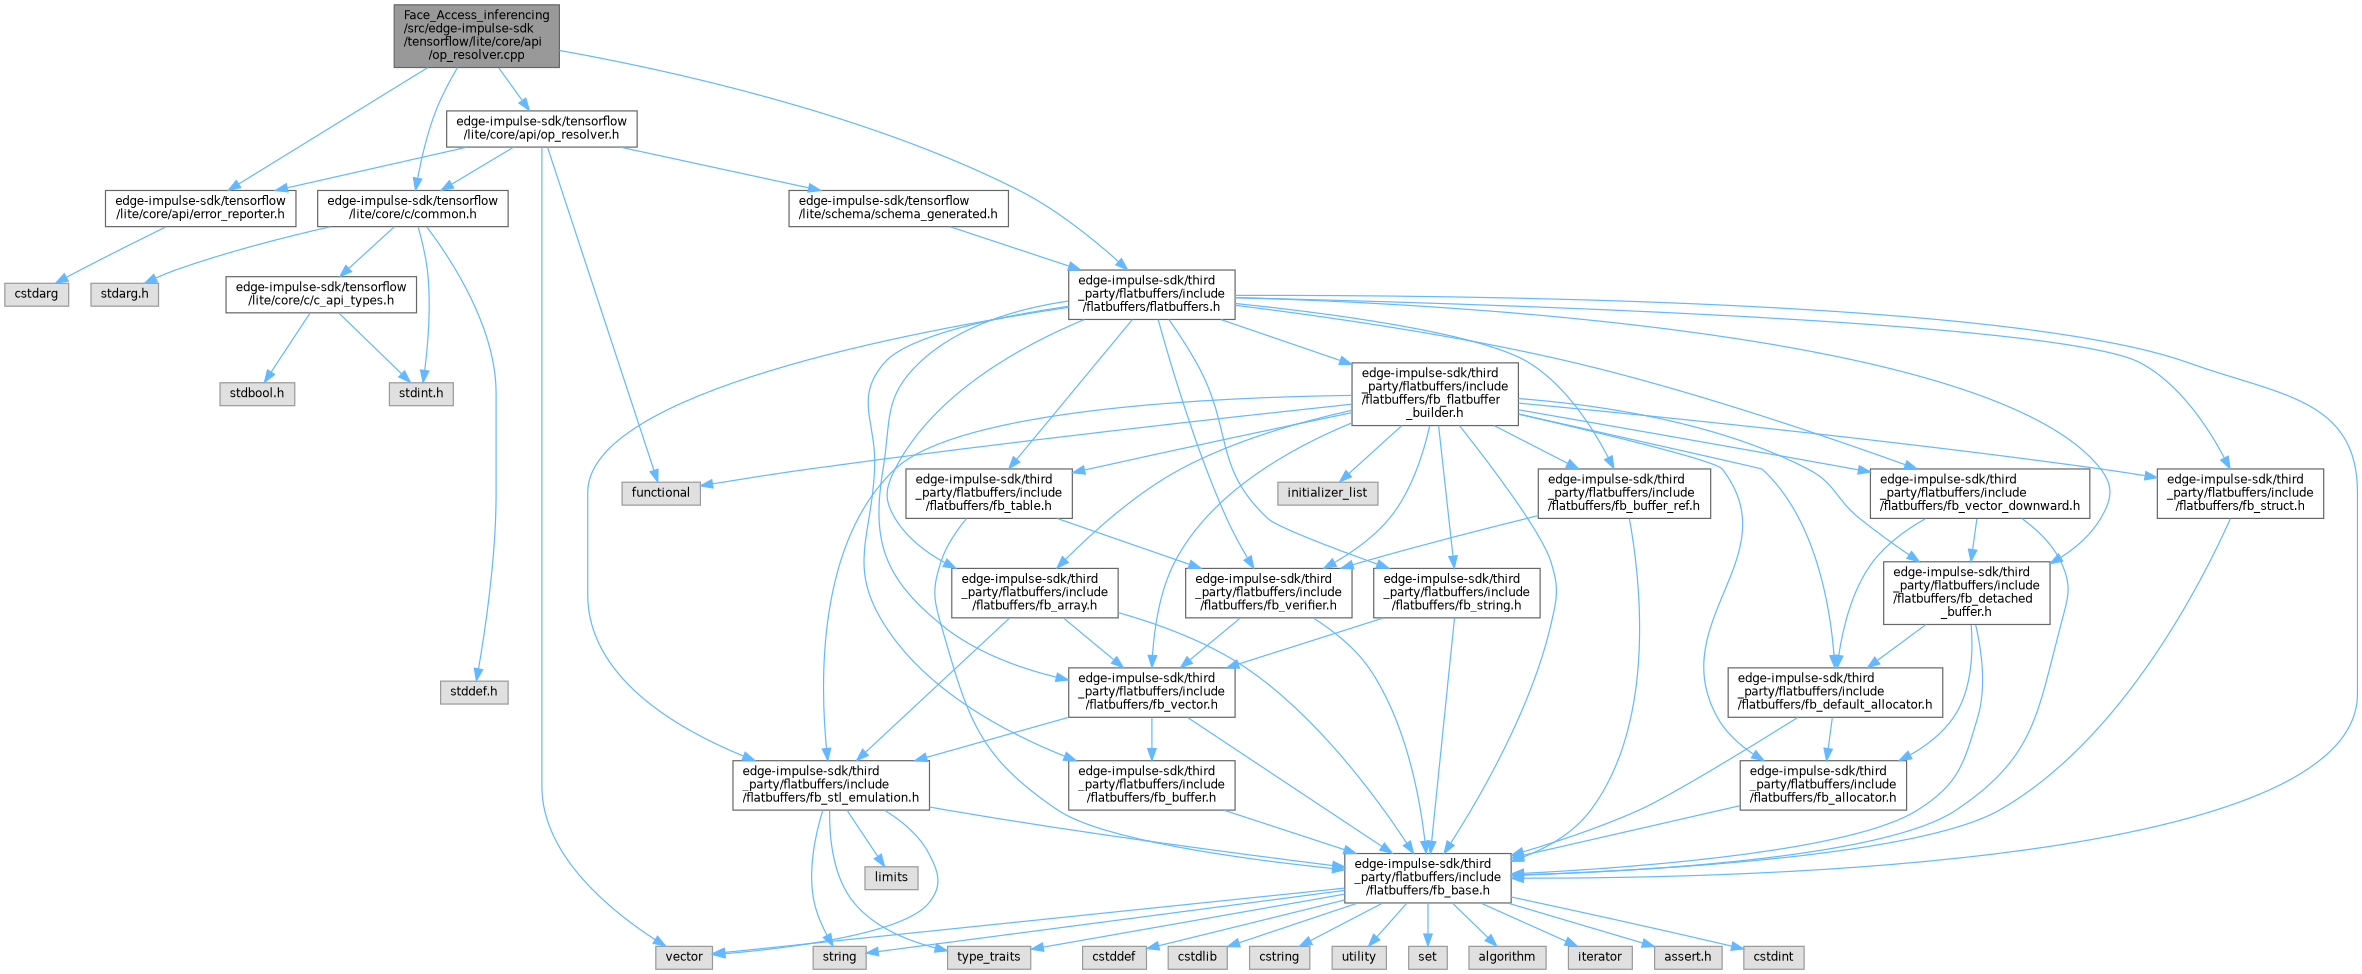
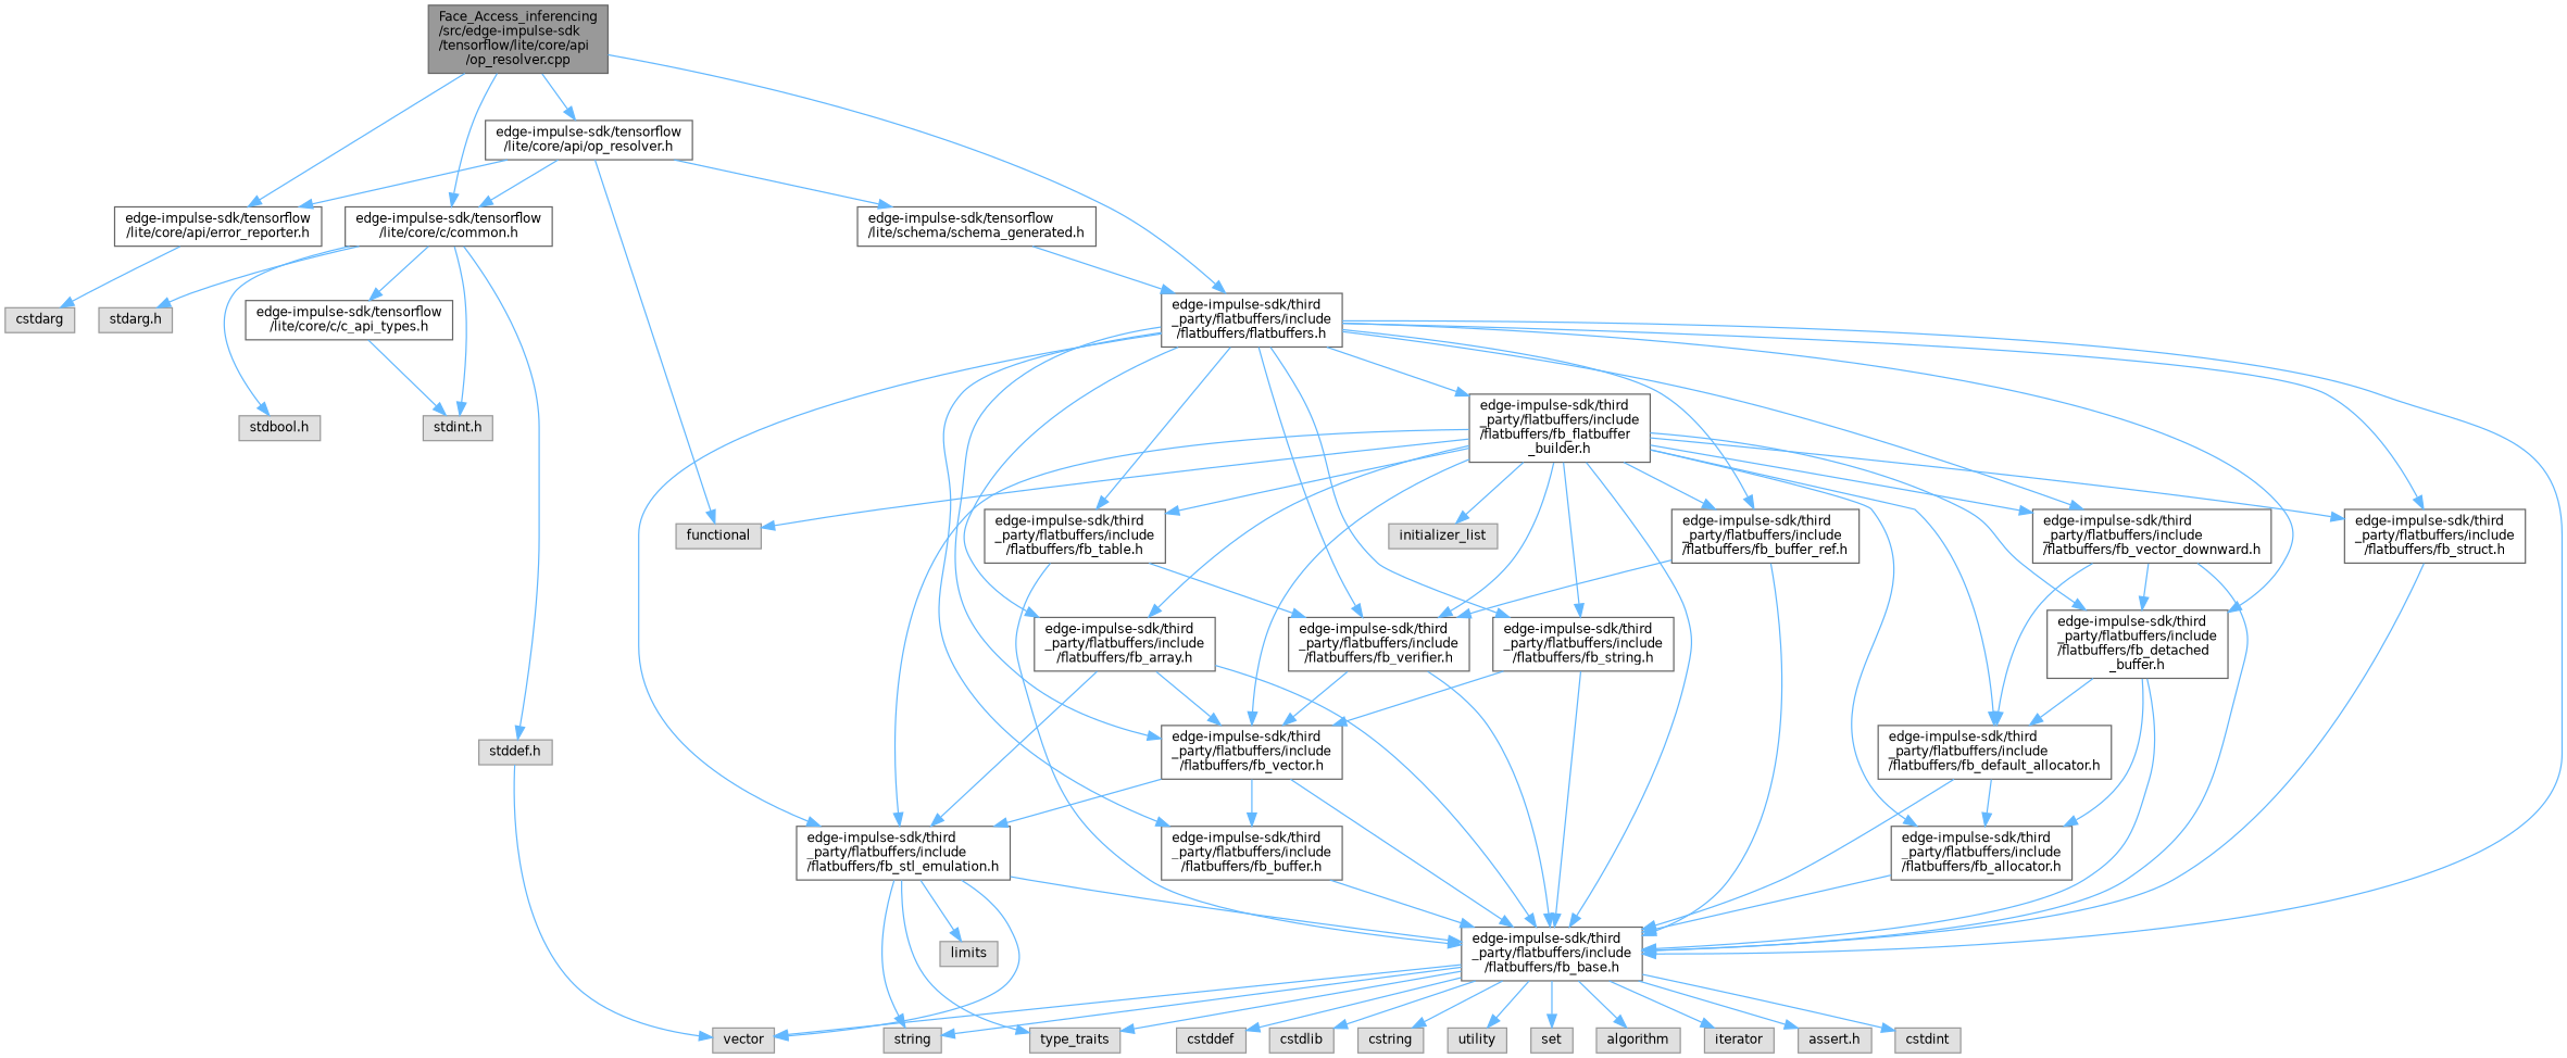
  digraph {
    node [color=grey40 fillcolor=white fontname=Helvetica fontsize=10 shape=box style=filled]
    edge [color=steelblue1 fontname=Helvetica fontsize=10 labelfontname=Helvetica labelfontsize=10 style=solid]
    n1 [color=gray40 fillcolor=grey60 fontcolor=black height=0.2 label="Face_Access_inferencing\l/src/edge-impulse-sdk\l/tensorflow/lite/core/api\l/op_resolver.cpp" width=0.4]
    n2 [height=0.2 label="edge-impulse-sdk/tensorflow\l/lite/core/api/op_resolver.h" width=0.4]
    n3 [height=0.2 label="edge-impulse-sdk/tensorflow\l/lite/core/api/error_reporter.h" width=0.4]
    n4 [height=0.2 label="edge-impulse-sdk/tensorflow\l/lite/core/c/common.h" width=0.4]
    n5 [height=0.2 label="edge-impulse-sdk/third\l_party/flatbuffers/include\l/flatbuffers/flatbuffers.h" width=0.4]
    n6 [color=grey60 fillcolor="#E0E0E0" height=0.2 label=functional width=0.4]
    n7 [color=grey60 fillcolor="#E0E0E0" height=0.2 label=vector width=0.4]
    n8 [height=0.2 label="edge-impulse-sdk/tensorflow\l/lite/schema/schema_generated.h" width=0.4]
    n9 [color=grey60 fillcolor="#E0E0E0" height=0.2 label=cstdarg width=0.4]
    n10 [color=grey60 fillcolor="#E0E0E0" height=0.2 label="stdarg.h" width=0.4]
    n11 [color=grey60 fillcolor="#E0E0E0" height=0.2 label="stdbool.h" width=0.4]
    n12 [color=grey60 fillcolor="#E0E0E0" height=0.2 label="stddef.h" width=0.4]
    n13 [color=grey60 fillcolor="#E0E0E0" height=0.2 label="stdint.h" width=0.4]
    n14 [height=0.2 label="edge-impulse-sdk/tensorflow\l/lite/core/c/c_api_types.h" width=0.4]
    n15 [height=0.2 label="edge-impulse-sdk/third\l_party/flatbuffers/include\l/flatbuffers/fb_array.h" width=0.4]
    n16 [height=0.2 label="edge-impulse-sdk/third\l_party/flatbuffers/include\l/flatbuffers/fb_base.h" width=0.4]
    n17 [height=0.2 label="edge-impulse-sdk/third\l_party/flatbuffers/include\l/flatbuffers/fb_stl_emulation.h" width=0.4]
    n18 [height=0.2 label="edge-impulse-sdk/third\l_party/flatbuffers/include\l/flatbuffers/fb_vector.h" width=0.4]
    n19 [height=0.2 label="edge-impulse-sdk/third\l_party/flatbuffers/include\l/flatbuffers/fb_buffer.h" width=0.4]
    n20 [height=0.2 label="edge-impulse-sdk/third\l_party/flatbuffers/include\l/flatbuffers/fb_buffer_ref.h" width=0.4]
    n21 [height=0.2 label="edge-impulse-sdk/third\l_party/flatbuffers/include\l/flatbuffers/fb_verifier.h" width=0.4]
    n22 [height=0.2 label="edge-impulse-sdk/third\l_party/flatbuffers/include\l/flatbuffers/fb_detached\l_buffer.h" width=0.4]
    n23 [height=0.2 label="edge-impulse-sdk/third\l_party/flatbuffers/include\l/flatbuffers/fb_flatbuffer\l_builder.h" width=0.4]
    n24 [height=0.2 label="edge-impulse-sdk/third\l_party/flatbuffers/include\l/flatbuffers/fb_string.h" width=0.4]
    n25 [height=0.2 label="edge-impulse-sdk/third\l_party/flatbuffers/include\l/flatbuffers/fb_struct.h" width=0.4]
    n26 [height=0.2 label="edge-impulse-sdk/third\l_party/flatbuffers/include\l/flatbuffers/fb_table.h" width=0.4]
    n27 [height=0.2 label="edge-impulse-sdk/third\l_party/flatbuffers/include\l/flatbuffers/fb_vector_downward.h" width=0.4]
    n28 [color=grey60 fillcolor="#E0E0E0" height=0.2 label="assert.h" width=0.4]
    n29 [color=grey60 fillcolor="#E0E0E0" height=0.2 label=cstdint width=0.4]
    n30 [color=grey60 fillcolor="#E0E0E0" height=0.2 label=cstddef width=0.4]
    n31 [color=grey60 fillcolor="#E0E0E0" height=0.2 label=cstdlib width=0.4]
    n32 [color=grey60 fillcolor="#E0E0E0" height=0.2 label=cstring width=0.4]
    n33 [color=grey60 fillcolor="#E0E0E0" height=0.2 label=utility width=0.4]
    n34 [color=grey60 fillcolor="#E0E0E0" height=0.2 label=string width=0.4]
    n35 [color=grey60 fillcolor="#E0E0E0" height=0.2 label=type_traits width=0.4]
    n36 [color=grey60 fillcolor="#E0E0E0" height=0.2 label=set width=0.4]
    n37 [color=grey60 fillcolor="#E0E0E0" height=0.2 label=algorithm width=0.4]
    n38 [color=grey60 fillcolor="#E0E0E0" height=0.2 label=iterator width=0.4]
    n39 [color=grey60 fillcolor="#E0E0E0" height=0.2 label=limits width=0.4]
    n40 [height=0.2 label="edge-impulse-sdk/third\l_party/flatbuffers/include\l/flatbuffers/fb_allocator.h" width=0.4]
    n41 [height=0.2 label="edge-impulse-sdk/third\l_party/flatbuffers/include\l/flatbuffers/fb_default_allocator.h" width=0.4]
    n42 [color=grey60 fillcolor="#E0E0E0" height=0.2 label=initializer_list width=0.4]
    n1 -> n2
    n1 -> n3
    n1 -> n4
    n1 -> n5
    n2 -> n3
    n2 -> n4
    n2 -> n6
-   n2 -> n7
+   n12 -> n7
    n2 -> n8
    n3 -> n9
    n4 -> n10
-   n14 -> n11
+   n4 -> n11
    n4 -> n12
    n4 -> n13
    n4 -> n14
    n5 -> n15
    n5 -> n16
    n5 -> n17
    n5 -> n18
    n5 -> n19
    n5 -> n20
    n5 -> n21
    n5 -> n22
    n5 -> n23
    n5 -> n24
    n5 -> n25
    n5 -> n26
    n5 -> n27
    n8 -> n5
    n14 -> n13
    n15 -> n16
    n15 -> n17
    n15 -> n18
    n16 -> n7
    n16 -> n28
    n16 -> n29
    n16 -> n30
    n16 -> n31
    n16 -> n32
    n16 -> n33
    n16 -> n34
    n16 -> n35
    n16 -> n36
    n16 -> n37
    n16 -> n38
    n17 -> n7
    n17 -> n16
    n17 -> n34
    n17 -> n35
    n17 -> n39
    n18 -> n16
    n18 -> n17
    n18 -> n19
    n19 -> n16
    n20 -> n16
    n20 -> n21
    n21 -> n16
    n21 -> n18
    n22 -> n16
    n22 -> n40
    n22 -> n41
    n23 -> n6
    n23 -> n15
    n23 -> n16
    n23 -> n17
    n23 -> n18
    n23 -> n20
    n23 -> n21
    n23 -> n22
    n23 -> n24
    n23 -> n25
    n23 -> n26
    n23 -> n27
    n23 -> n40
    n23 -> n41
    n23 -> n42
    n24 -> n16
    n24 -> n18
    n25 -> n16
    n26 -> n16
    n26 -> n21
    n27 -> n16
    n27 -> n22
    n27 -> n41
    n40 -> n16
    n41 -> n16
    n41 -> n40
  }
